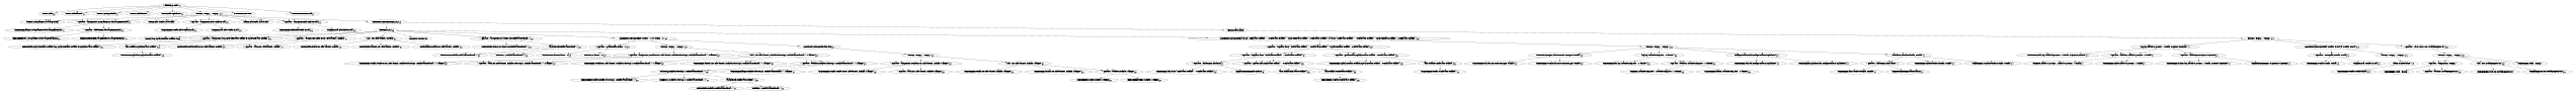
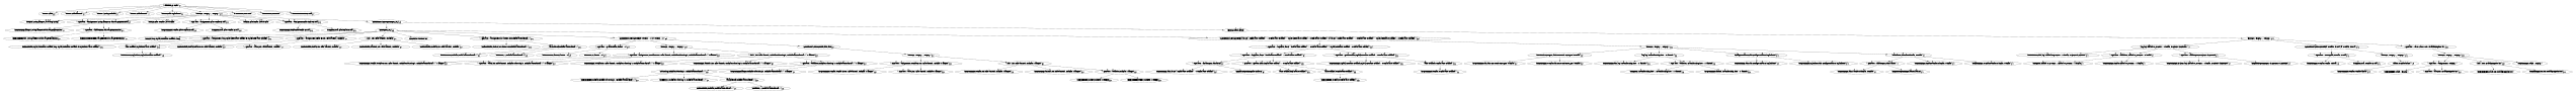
  digraph {
    n1 [label=<(METHOD,process)<SUB>317</SUB>>]
    n2 [label=<(PARAM,this)<SUB>337</SUB>>]
    n3 [label=<(PARAM,File baseDir)<SUB>317</SUB>>]
    n4 [label=<(PARAM,String xmlFile)<SUB>317</SUB>>]
    n5 [label=<(PARAM,File destDir)<SUB>317</SUB>>]
    n6 [label=<(PARAM,File stylesheet)<SUB>318</SUB>>]
    n7 [label=<(BLOCK,&lt;empty&gt;,&lt;empty&gt;)<SUB>319</SUB>>]
    n8 [label=<(MODIFIER,PRIVATE)>]
+   n9 [label=<(MODIFIER,VIRTUAL)>]
    n10 [label=<(METHOD_RETURN,void)<SUB>317</SUB>>]
    n11 [label=<(LOCAL,String fileExt: java.lang.String)>]
    n12 [label=<(&lt;operator&gt;.assignment,String fileExt = this.targetExtension)<SUB>321</SUB>>]
    n13 [label=<(LOCAL,File outFile: java.io.File)>]
    n14 [label=<(&lt;operator&gt;.assignment,File outFile = null)<SUB>322</SUB>>]
    n15 [label=<(LOCAL,File inFile: java.io.File)>]
    n16 [label=<(&lt;operator&gt;.assignment,File inFile = null)<SUB>323</SUB>>]
    n17 [label=<(CONTROL_STRUCTURE,try,try)<SUB>325</SUB>>]
    n18 [label=<(IDENTIFIER,fileExt,String fileExt = this.targetExtension)<SUB>321</SUB>>]
    n19 [label=<(&lt;operator&gt;.fieldAccess,this.targetExtension)<SUB>321</SUB>>]
    n20 [label=<(IDENTIFIER,outFile,File outFile = null)<SUB>322</SUB>>]
    n21 [label=<(LITERAL,null,File outFile = null)<SUB>322</SUB>>]
    n22 [label=<(IDENTIFIER,inFile,File inFile = null)<SUB>323</SUB>>]
    n23 [label=<(LITERAL,null,File inFile = null)<SUB>323</SUB>>]
    n24 [label=<(BLOCK,try,try)<SUB>325</SUB>>]
    n25 [label=<(BLOCK,catch,catch)>]
    n26 [label=<(IDENTIFIER,this,String fileExt = this.targetExtension)<SUB>321</SUB>>]
    n27 [label=<(FIELD_IDENTIFIER,targetExtension,targetExtension)<SUB>321</SUB>>]
    n28 [label=<(LOCAL,long styleSheetLastModified: long)>]
    n29 [label=<(&lt;operator&gt;.assignment,long styleSheetLastModified = stylesheet.lastModified())<SUB>326</SUB>>]
    n30 [label=<(&lt;operator&gt;.assignment,inFile = new File(baseDir, xmlFile))<SUB>327</SUB>>]
    n31 [label=<(&lt;init&gt;,new File(baseDir, xmlFile))<SUB>327</SUB>>]
    n32 [label=<(LOCAL,int dotPos: int)>]
    n33 [label=<(&lt;operator&gt;.assignment,int dotPos = xmlFile.lastIndexOf('.'))<SUB>328</SUB>>]
    n34 [label=<(CONTROL_STRUCTURE,if (dotPos &gt; 0),if (dotPos &gt; 0))<SUB>329</SUB>>]
    n35 [label=<(CONTROL_STRUCTURE,if (force || inFile.lastModified() &gt; outFile.lastModified() || styleSheetLastModified &gt; outFile.lastModified()),if (force || inFile.lastModified() &gt; outFile.lastModified() || styleSheetLastModified &gt; outFile.lastModified()))<SUB>334</SUB>>]
    n36 [label=<(BLOCK,&lt;empty&gt;,&lt;empty&gt;)<SUB>344</SUB>>]
    n37 [label=<(IDENTIFIER,styleSheetLastModified,long styleSheetLastModified = stylesheet.lastModified())<SUB>326</SUB>>]
    n38 [label=<(lastModified,stylesheet.lastModified())<SUB>326</SUB>>]
    n39 [label=<(IDENTIFIER,inFile,inFile = new File(baseDir, xmlFile))<SUB>327</SUB>>]
    n40 [label=<(&lt;operator&gt;.alloc,new File(baseDir, xmlFile))<SUB>327</SUB>>]
    n41 [label=<(IDENTIFIER,inFile,new File(baseDir, xmlFile))<SUB>327</SUB>>]
    n42 [label=<(IDENTIFIER,baseDir,new File(baseDir, xmlFile))<SUB>327</SUB>>]
    n43 [label=<(IDENTIFIER,xmlFile,new File(baseDir, xmlFile))<SUB>327</SUB>>]
    n44 [label=<(IDENTIFIER,dotPos,int dotPos = xmlFile.lastIndexOf('.'))<SUB>328</SUB>>]
    n45 [label=<(lastIndexOf,xmlFile.lastIndexOf('.'))<SUB>328</SUB>>]
    n46 [label=<(&lt;operator&gt;.greaterThan,dotPos &gt; 0)<SUB>329</SUB>>]
    n47 [label=<(BLOCK,&lt;empty&gt;,&lt;empty&gt;)<SUB>329</SUB>>]
    n48 [label=<(CONTROL_STRUCTURE,else,else)<SUB>331</SUB>>]
    n49 [label=<(&lt;operator&gt;.logicalOr,force || inFile.lastModified() &gt; outFile.lastModified() || styleSheetLastModified &gt; outFile.lastModified())<SUB>334</SUB>>]
    n50 [label=<(BLOCK,&lt;empty&gt;,&lt;empty&gt;)<SUB>336</SUB>>]
    n51 [label=<(IDENTIFIER,stylesheet,stylesheet.lastModified())<SUB>326</SUB>>]
    n52 [label=<(IDENTIFIER,xmlFile,xmlFile.lastIndexOf('.'))<SUB>328</SUB>>]
    n53 [label=<(LITERAL,'.',xmlFile.lastIndexOf('.'))<SUB>328</SUB>>]
    n54 [label=<(IDENTIFIER,dotPos,dotPos &gt; 0)<SUB>329</SUB>>]
    n55 [label=<(LITERAL,0,dotPos &gt; 0)<SUB>329</SUB>>]
    n56 [label=<(&lt;operator&gt;.assignment,outFile = new File(destDir, xmlFile.substring(0, xmlFile.lastIndexOf('.')) + fileExt))<SUB>330</SUB>>]
    n57 [label=<(&lt;init&gt;,new File(destDir, xmlFile.substring(0, xmlFile.lastIndexOf('.')) + fileExt))<SUB>330</SUB>>]
    n58 [label=<(BLOCK,&lt;empty&gt;,&lt;empty&gt;)<SUB>331</SUB>>]
    n59 [label=<(IDENTIFIER,outFile,outFile = new File(destDir, xmlFile.substring(0, xmlFile.lastIndexOf('.')) + fileExt))<SUB>330</SUB>>]
    n60 [label=<(&lt;operator&gt;.alloc,new File(destDir, xmlFile.substring(0, xmlFile.lastIndexOf('.')) + fileExt))<SUB>330</SUB>>]
    n61 [label=<(IDENTIFIER,outFile,new File(destDir, xmlFile.substring(0, xmlFile.lastIndexOf('.')) + fileExt))<SUB>330</SUB>>]
    n62 [label=<(IDENTIFIER,destDir,new File(destDir, xmlFile.substring(0, xmlFile.lastIndexOf('.')) + fileExt))<SUB>330</SUB>>]
    n63 [label=<(&lt;operator&gt;.addition,xmlFile.substring(0, xmlFile.lastIndexOf('.')) + fileExt)<SUB>330</SUB>>]
    n64 [label=<(substring,xmlFile.substring(0, xmlFile.lastIndexOf('.')))<SUB>330</SUB>>]
    n65 [label=<(IDENTIFIER,fileExt,xmlFile.substring(0, xmlFile.lastIndexOf('.')) + fileExt)<SUB>330</SUB>>]
    n66 [label=<(IDENTIFIER,xmlFile,xmlFile.substring(0, xmlFile.lastIndexOf('.')))<SUB>330</SUB>>]
    n67 [label=<(LITERAL,0,xmlFile.substring(0, xmlFile.lastIndexOf('.')))<SUB>330</SUB>>]
    n68 [label=<(lastIndexOf,xmlFile.lastIndexOf('.'))<SUB>330</SUB>>]
    n69 [label=<(IDENTIFIER,xmlFile,xmlFile.lastIndexOf('.'))<SUB>330</SUB>>]
    n70 [label=<(LITERAL,'.',xmlFile.lastIndexOf('.'))<SUB>330</SUB>>]
    n71 [label=<(&lt;operator&gt;.assignment,outFile = new File(destDir, xmlFile + fileExt))<SUB>332</SUB>>]
    n72 [label=<(&lt;init&gt;,new File(destDir, xmlFile + fileExt))<SUB>332</SUB>>]
    n73 [label=<(IDENTIFIER,outFile,outFile = new File(destDir, xmlFile + fileExt))<SUB>332</SUB>>]
    n74 [label=<(&lt;operator&gt;.alloc,new File(destDir, xmlFile + fileExt))<SUB>332</SUB>>]
    n75 [label=<(IDENTIFIER,outFile,new File(destDir, xmlFile + fileExt))<SUB>332</SUB>>]
    n76 [label=<(IDENTIFIER,destDir,new File(destDir, xmlFile + fileExt))<SUB>332</SUB>>]
    n77 [label=<(&lt;operator&gt;.addition,xmlFile + fileExt)<SUB>332</SUB>>]
    n78 [label=<(IDENTIFIER,xmlFile,xmlFile + fileExt)<SUB>332</SUB>>]
    n79 [label=<(IDENTIFIER,fileExt,xmlFile + fileExt)<SUB>332</SUB>>]
    n80 [label=<(&lt;operator&gt;.logicalOr,force || inFile.lastModified() &gt; outFile.lastModified())<SUB>334</SUB>>]
    n81 [label=<(&lt;operator&gt;.greaterThan,styleSheetLastModified &gt; outFile.lastModified())<SUB>336</SUB>>]
    n82 [label=<(ensureDirectoryFor,this.ensureDirectoryFor(outFile))<SUB>337</SUB>>]
    n83 [label=<(log,log(&quot;Transforming into &quot; + destDir))<SUB>338</SUB>>]
    n84 [label=<(configureLiaison,this.configureLiaison(stylesheet))<SUB>340</SUB>>]
    n85 [label=<(transform,transform(inFile, outFile))<SUB>341</SUB>>]
    n86 [label=<(&lt;operator&gt;.fieldAccess,this.force)<SUB>334</SUB>>]
    n87 [label=<(&lt;operator&gt;.greaterThan,inFile.lastModified() &gt; outFile.lastModified())<SUB>335</SUB>>]
    n88 [label=<(IDENTIFIER,styleSheetLastModified,styleSheetLastModified &gt; outFile.lastModified())<SUB>336</SUB>>]
    n89 [label=<(lastModified,outFile.lastModified())<SUB>336</SUB>>]
    n90 [label=<(IDENTIFIER,this,force || inFile.lastModified() &gt; outFile.lastModified())<SUB>334</SUB>>]
    n91 [label=<(FIELD_IDENTIFIER,force,force)<SUB>334</SUB>>]
    n92 [label=<(lastModified,inFile.lastModified())<SUB>335</SUB>>]
    n93 [label=<(lastModified,outFile.lastModified())<SUB>335</SUB>>]
    n94 [label=<(IDENTIFIER,outFile,outFile.lastModified())<SUB>335</SUB>>]
    n95 [label=<(IDENTIFIER,outFile,outFile.lastModified())<SUB>336</SUB>>]
    n96 [label=<(IDENTIFIER,this,this.ensureDirectoryFor(outFile))<SUB>337</SUB>>]
    n97 [label=<(IDENTIFIER,outFile,this.ensureDirectoryFor(outFile))<SUB>337</SUB>>]
    n98 [label=<(IDENTIFIER,this,log(&quot;Transforming into &quot; + destDir))<SUB>338</SUB>>]
    n99 [label=<(&lt;operator&gt;.addition,&quot;Transforming into &quot; + destDir)<SUB>338</SUB>>]
    n100 [label=<(IDENTIFIER,this,this.configureLiaison(stylesheet))<SUB>340</SUB>>]
    n101 [label=<(IDENTIFIER,stylesheet,this.configureLiaison(stylesheet))<SUB>340</SUB>>]
    n102 [label=<(&lt;operator&gt;.fieldAccess,this.liaison)<SUB>341</SUB>>]
    n103 [label=<(IDENTIFIER,inFile,transform(inFile, outFile))<SUB>341</SUB>>]
    n104 [label=<(IDENTIFIER,outFile,transform(inFile, outFile))<SUB>341</SUB>>]
    n105 [label=<(LITERAL,&quot;Transforming into &quot;,&quot;Transforming into &quot; + destDir)<SUB>338</SUB>>]
    n106 [label=<(IDENTIFIER,destDir,&quot;Transforming into &quot; + destDir)<SUB>338</SUB>>]
    n107 [label=<(IDENTIFIER,this,transform(inFile, outFile))<SUB>341</SUB>>]
    n108 [label=<(FIELD_IDENTIFIER,liaison,liaison)<SUB>341</SUB>>]
    n109 [label=<(log,log(&quot;Failed to process &quot; + inFile, Project.MSG_INFO))<SUB>347</SUB>>]
    n110 [label=<(CONTROL_STRUCTURE,if (outFile != null),if (outFile != null))<SUB>348</SUB>>]
    n111 [label=<(&lt;operator&gt;.throw,throw new BuildException(ex);)<SUB>352</SUB>>]
    n112 [label=<(IDENTIFIER,this,log(&quot;Failed to process &quot; + inFile, Project.MSG_INFO))<SUB>347</SUB>>]
    n113 [label=<(&lt;operator&gt;.addition,&quot;Failed to process &quot; + inFile)<SUB>347</SUB>>]
    n114 [label=<(&lt;operator&gt;.fieldAccess,Project.MSG_INFO)<SUB>347</SUB>>]
    n115 [label=<(&lt;operator&gt;.notEquals,outFile != null)<SUB>348</SUB>>]
    n116 [label=<(BLOCK,&lt;empty&gt;,&lt;empty&gt;)<SUB>348</SUB>>]
    n117 [label=<(BLOCK,&lt;empty&gt;,&lt;empty&gt;)<SUB>352</SUB>>]
    n118 [label=<(LITERAL,&quot;Failed to process &quot;,&quot;Failed to process &quot; + inFile)<SUB>347</SUB>>]
    n119 [label=<(IDENTIFIER,inFile,&quot;Failed to process &quot; + inFile)<SUB>347</SUB>>]
    n120 [label=<(IDENTIFIER,Project,log(&quot;Failed to process &quot; + inFile, Project.MSG_INFO))<SUB>347</SUB>>]
    n121 [label=<(FIELD_IDENTIFIER,MSG_INFO,MSG_INFO)<SUB>347</SUB>>]
    n122 [label=<(IDENTIFIER,outFile,outFile != null)<SUB>348</SUB>>]
    n123 [label=<(LITERAL,null,outFile != null)<SUB>348</SUB>>]
    n124 [label=<(delete,outFile.delete())<SUB>349</SUB>>]
    n125 [label=<(IDENTIFIER,outFile,outFile.delete())<SUB>349</SUB>>]
    n126 [label=<(&lt;operator&gt;.assignment,&lt;empty&gt;)>]
    n127 [label=<(&lt;init&gt;,new BuildException(ex))<SUB>352</SUB>>]
    n128 [label=<(IDENTIFIER,$obj9,&lt;empty&gt;)>]
    n129 [label=<(IDENTIFIER,$obj9,&lt;empty&gt;)>]
    n130 [label=<(&lt;operator&gt;.alloc,new BuildException(ex))<SUB>352</SUB>>]
    n131 [label=<(IDENTIFIER,$obj9,new BuildException(ex))>]
    n132 [label=<(IDENTIFIER,ex,new BuildException(ex))<SUB>302</SUB>>]
    n1 -> n2
    n1 -> n3
    n1 -> n4
    n1 -> n5
    n1 -> n6
    n1 -> n7
    n1 -> n8
+   n1 -> n9
    n1 -> n10
    n7 -> n11
    n7 -> n12
    n7 -> n13
    n7 -> n14
    n7 -> n15
    n7 -> n16
    n7 -> n17
    n12 -> n18
    n12 -> n19
    n14 -> n20
    n14 -> n21
    n16 -> n22
    n16 -> n23
    n17 -> n24
    n17 -> n25
    n19 -> n26
    n19 -> n27
    n24 -> n28
    n24 -> n29
    n24 -> n30
    n24 -> n31
    n24 -> n32
    n24 -> n33
    n24 -> n34
    n24 -> n35
    n25 -> n36
    n29 -> n37
    n29 -> n38
    n30 -> n39
    n30 -> n40
    n31 -> n41
    n31 -> n42
    n31 -> n43
    n33 -> n44
    n33 -> n45
    n34 -> n46
    n34 -> n47
    n34 -> n48
    n35 -> n49
    n35 -> n50
    n36 -> n109
    n36 -> n110
    n36 -> n111
    n38 -> n51
    n45 -> n52
    n45 -> n53
    n46 -> n54
    n46 -> n55
    n47 -> n56
    n47 -> n57
    n48 -> n58
    n49 -> n80
    n49 -> n81
    n50 -> n82
    n50 -> n83
    n50 -> n84
    n50 -> n85
    n56 -> n59
    n56 -> n60
    n57 -> n61
    n57 -> n62
    n57 -> n63
    n58 -> n71
    n58 -> n72
    n63 -> n64
    n63 -> n65
    n64 -> n66
    n64 -> n67
    n64 -> n68
    n68 -> n69
    n68 -> n70
    n71 -> n73
    n71 -> n74
    n72 -> n75
    n72 -> n76
    n72 -> n77
    n77 -> n78
    n77 -> n79
    n80 -> n86
    n80 -> n87
    n81 -> n88
    n81 -> n89
    n82 -> n96
    n82 -> n97
    n83 -> n98
    n83 -> n99
    n84 -> n100
    n84 -> n101
    n85 -> n102
    n85 -> n103
    n85 -> n104
    n86 -> n90
    n86 -> n91
    n87 -> n92
    n87 -> n93
    n89 -> n95
    n93 -> n94
    n99 -> n105
    n99 -> n106
    n102 -> n107
    n102 -> n108
    n109 -> n112
    n109 -> n113
    n109 -> n114
    n110 -> n115
    n110 -> n116
    n111 -> n117
    n113 -> n118
    n113 -> n119
    n114 -> n120
    n114 -> n121
    n115 -> n122
    n115 -> n123
    n116 -> n124
    n117 -> n126
    n117 -> n127
    n117 -> n128
    n124 -> n125
    n126 -> n129
    n126 -> n130
    n127 -> n131
    n127 -> n132
  }
